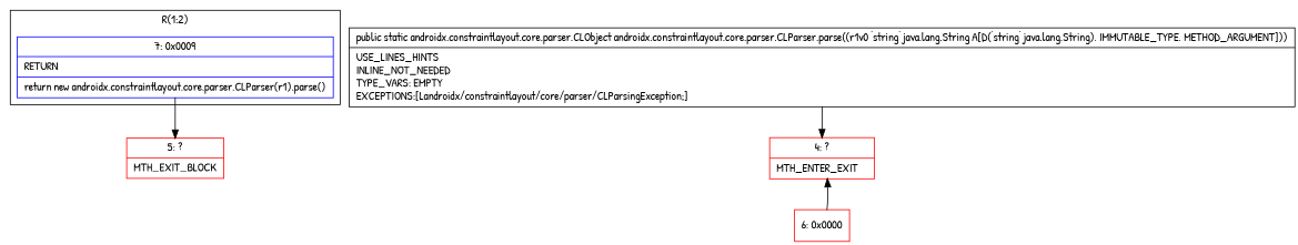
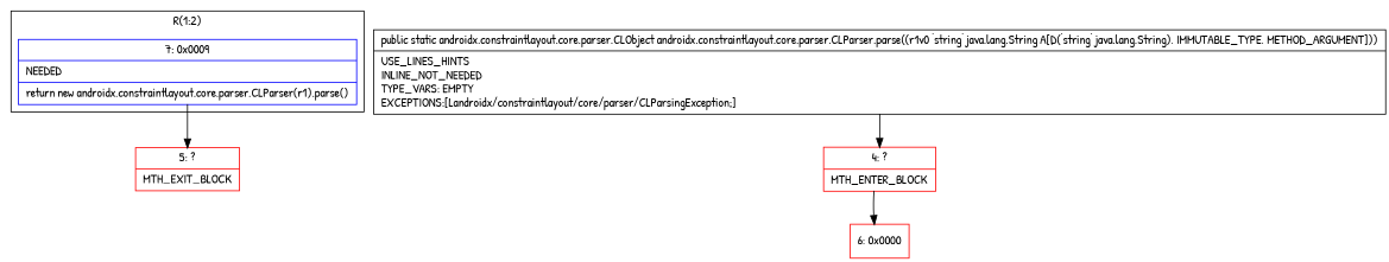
  digraph {
    fontname="Patrick Hand"
    node [color=red fontname="Patrick Hand" shape=record]
    edge [fontname="Patrick Hand"]
-   n1 [color=blue label="{7\:\ 0x0009|RETURN\l|return new androidx.constraintlayout.core.parser.CLParser(r1).parse()\l}"]
+   n1 [color=blue label="{7\:\ 0x0009|NEEDED\l|return new androidx.constraintlayout.core.parser.CLParser(r1).parse()\l}"]
    n2 [label="{5\:\ ?|MTH_EXIT_BLOCK\l}"]
-   n3 [label="{4\:\ ?|MTH_ENTER_EXIT\l}"]
+   n3 [label="{4\:\ ?|MTH_ENTER_BLOCK\l}"]
    n4 [label="{6\:\ 0x0000}"]
    n5 [label="{public static androidx.constraintlayout.core.parser.CLObject androidx.constraintlayout.core.parser.CLParser.parse((r1v0 'string' java.lang.String A[D('string' java.lang.String), IMMUTABLE_TYPE, METHOD_ARGUMENT]))  | USE_LINES_HINTS\lINLINE_NOT_NEEDED\lTYPE_VARS: EMPTY\lEXCEPTIONS:[Landroidx\/constraintlayout\/core\/parser\/CLParsingException;]\l}" color=""]
    subgraph cluster_1 {
      label="R(1:2)"
      n1
    }
    n1 -> n2
-   n4 -> n3
+   n3 -> n4
    n5 -> n3
  }
